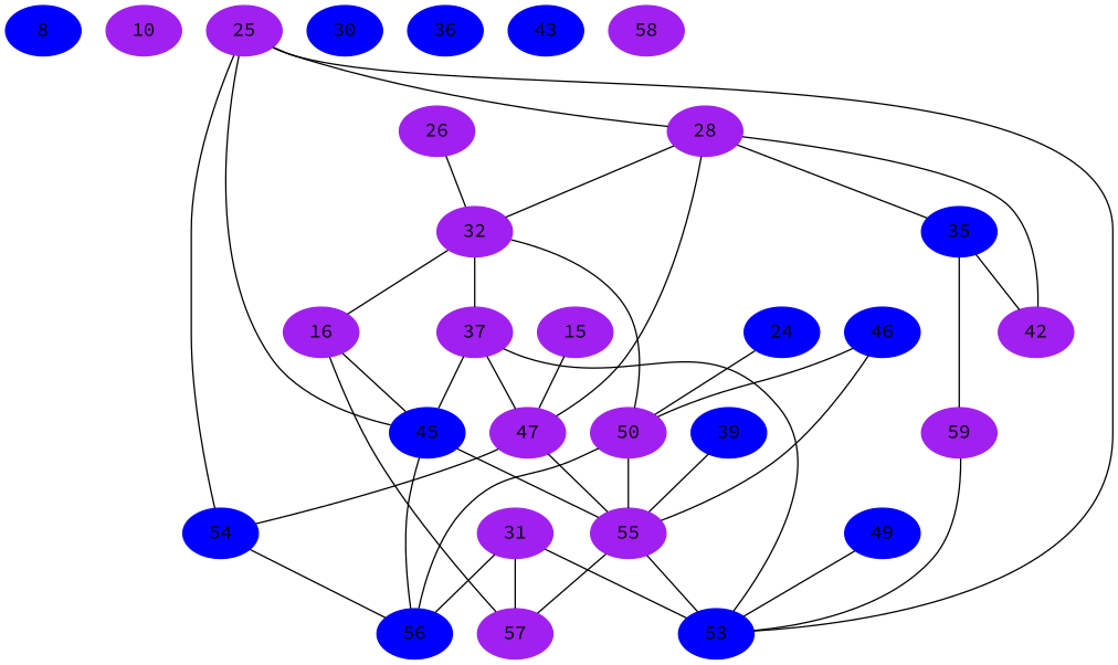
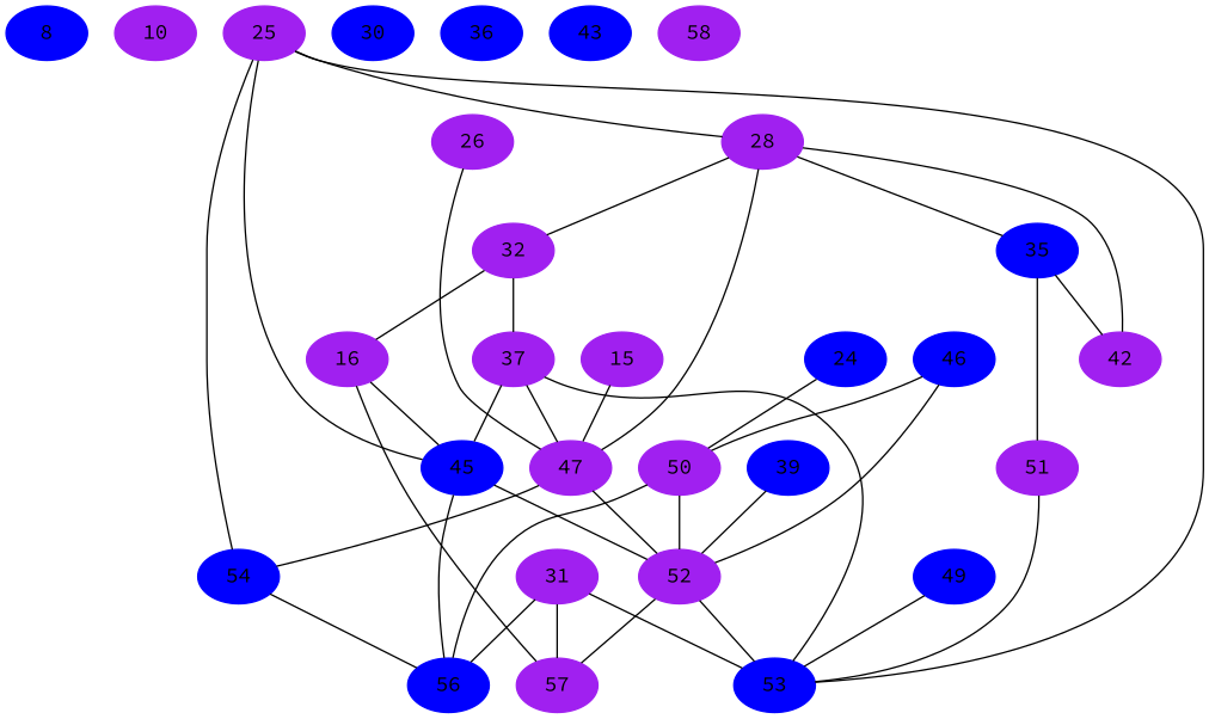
  graph {
    fontname="Source Code Pro"
    node [color=purple fontname="Source Code Pro" style=filled]
    edge [fontname="Source Code Pro"]
    8 [color=blue]
    10
    47 [super="+33"]
    54 [color=blue]
-   52 [super="+18+5+11+48+29" label=55]
+   52 [super="+18+5+11+48+29"]
    15
    45 [color=blue super="+17+20+23+41+13"]
    56 [color=blue super="+19+31"]
    16
    57 [super="+55"]
    50 [super="+44"]
    24 [color=blue]
    25 [super="+1"]
    28
    53 [color=blue super="+7"]
    32 [super="+21"]
    35 [color=blue]
    42
    26
    37
-   51 [label=59]
+   51
    30 [color=blue]
    36 [color=blue]
    n24 [label=31]
    39 [color=blue]
    43 [color=blue]
    46 [color=blue]
    49 [color=blue]
    58
    47 -- 54
    47 -- 52
    54 -- 56
    52 -- 57
    52 -- 53 [weight=3]
    15 -- 47
    45 -- 52 [weight=3]
    45 -- 56 [weight=2]
    16 -- 45
    16 -- 57 [weight=2]
    50 -- 52
    50 -- 56 [weight=2]
    24 -- 50
    25 -- 54
    25 -- 45 [weight=3]
    25 -- 28
    25 -- 53 [weight=2]
    28 -- 47 [weight=2]
    28 -- 32
    28 -- 35
    28 -- 42
    32 -- 16
-   32 -- 50
    32 -- 37 [weight=2]
    35 -- 42
    35 -- 51
-   26 -- 32
+   26 -- 47
    37 -- 47
    37 -- 45
    37 -- 53
    51 -- 53
    n24 -- 56 [weight=3]
    n24 -- 57 [weight=2]
    n24 -- 53 [weight=2]
    39 -- 52
    46 -- 52
    46 -- 50
    49 -- 53
  }
